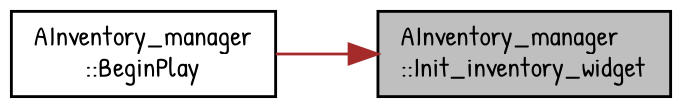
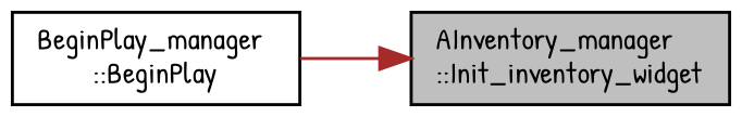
  digraph {
    rankdir=RL
    fontname="Patrick Hand"
    node [color=black fontname="Patrick Hand" fontsize=10 shape=box style=filled]
    n1 [fillcolor=grey75 fontcolor=black height=0.2 label="AInventory_manager\l::Init_inventory_widget" width=0.4]
-   n2 [fillcolor=white height=0.2 label="AInventory_manager\l::BeginPlay" width=0.4]
+   n2 [fillcolor=white height=0.2 label="BeginPlay_manager\l::BeginPlay" width=0.4]
    n1 -> n2 [color=brown dir=back fontname="Patrick Hand" fontsize=10 labelfontname=Helvetica labelfontsize=10 style=solid]
  }
